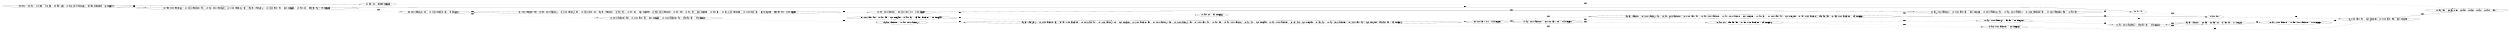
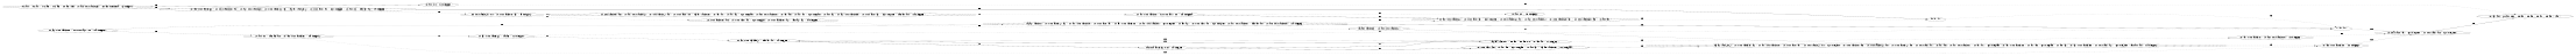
  digraph {
    fontname="DejaVu Sans Mono"
    rankdir=LR
    node [fontname="DejaVu Sans Mono"]
    edge [fontname="DejaVu Sans Mono" style=dotted]
    n1 [label="'push ebp', 'push ebx', 'push edi', 'push esi', 'sub esp, 0x3c', 'mov esi, dword [ecx+0x5c]', 'cmp esi, 0x3ffffffe', 'ja 0x805507c', "]
-   n2 [label="'mov ebp, 0xc', 'ffffffe 0x805506c',"]
+   n2 [label="'mov ebp, 0xc', 'jmp 0x805506c', "]
    n3 [label="'mov edi, dword [ecx+0x54]', 'mov dword [esp+0x18], ecx', 'mov eax, dword [ecx+0x60]', 'mov dword [esp+0x14], eax', 'lea ebx, [esi*4+0x4]', 'mov dword [esp], ebx', 'call 0x805a510', 'mov ebp, 0xc', 'test eax, eax', 'je 0x8055058', "]
    n4 [label="'mov eax, ebp', 'add esp, 0x3c', 'pop esi', 'pop edi', 'pop ebx', 'pop ebp', 'retn', "]
    n5 [label="'ebp ebx, ebx',"]
    n6 [label="'cmp dword [edi+0x4c], 0x0', 'mov dword [esp+0xc], eax', 'je 0x8054fba', "]
    n7 [label="'xor esi, esi', "]
    n8 [label="'mov dword [esp+0x8], esi', 'mov ecx, dword [esp+0x14]', 'mov dword [esp+0x4], ecx', 'mov dword [esp], 0x0', 'lea ebx, [esp+0x20]', 'mov ecx, ebx', 'mov edx, eax', 'call 0x8057e90', 'mov edi, dword [esp+0x18]', 'mov ecx, edi', 'mov edx, ebx', 'call 0x8057ed0', 'mov ebp, eax', 'mov eax, dword [esp+0x38]', 'mov dword [esp], eax', 'call 0x804b730', 'test ebp, ebp', 'jne 0x8055083', "]
    n9 [label="'mov dword [esp+0x1c], edi', 'mov dword [esp], ebx', 'call 0x805a510', 'mov dword [esp+0x10], eax', 'test eax, eax', 'je 0x8055083', "]
    n10 [label="'mov dword [esp], ebx', 'call 0x804b730', 'mov dword [esp], esi', 'call 0x804b730', "]
    n11 [label="'mov ebx, dword [esp+0xc]', 'cmp dword [ebx], 0x0', 'jne 0x805503e', "]
    n12 [label="'lea edi, [esp+0x20]', 'mov ebp, dword [esp+0x14]', "]
    n13 [label="'mov eax, dword [edi+0x64]', 'mov dword [esp], eax', 'call 0x804b730', 'mov dword [edi+0x64], ebx', 'mov eax, dword [esp+0x14]', 'mov dword [edi+0x60], eax', 'mov dword [edi+0x5c], esi', 'xor ebp, ebp', "]
-   n14 [label="'mov ebp, 0x1', 'ecx 0x805505a',"]
+   n14 [label="'mov ebp, 0x1', 'jmp 0x805505a', "]
    n15 [label="'lea eax, [esi*4+0x4]', 'mov dword [esp+0x8], eax', 'mov ebx, dword [esp+0x10]', 'mov dword [esp], ebx', 'mov dword [esp+0x4], 0x0', 'call 0x80492c0', 'mov dword [esp+0x8], esi', 'mov dword [esp+0x14], ebp', 'mov dword [esp+0x4], ebp', 'mov dword [esp], ebx', 'mov ecx, edi', 'mov ebx, dword [esp+0xc]', 'mov edx, ebx', 'call 0x8057e90', 'mov ecx, dword [esp+0x18]', 'mov edx, edi', 'call 0x8057ed0', 'mov ebp, eax', 'mov eax, dword [esp+0x38]', 'mov dword [esp], eax', 'call 0x804b730', 'test ebp, ebp', 'jne 0x8055076', "]
    n16 [label="'mov esi, dword [esp+0x10]', 'jmp 0x805505c', "]
-   n17 [label="'cmp dword [ebx], 0x0', 'jne 0x805500d', "]
    n18 [label="'lea eax, [esi+0x1]', 'mov dword [esp+0x4], eax', 'mov ebx, dword [esp+0x10]', 'mov dword [esp], ebx', 'mov ecx, dword [esp+0x1c]', 'mov edx, dword [esp+0xc]', 'call 0x8057fc0', 'mov ebp, eax', 'mov dword [esp], ebx', 'call 0x804b730', 'mov ebx, dword [esp+0xc]', 'test ebp, ebp', 'mov edi, dword [esp+0x18]', 'jne 0x805505a', "]
    n19 [label="'mov eax, dword [esp+0x10]', 'cmp dword [eax], 0x0', 'jne 0x805500d', "]
    n20 [label="'mov ebp, 0x1', 'test esi, esi', 'mov edi, dword [esp+0x18]', 'jle 0x8055076', "]
    n21 [label="'mov eax, dword [edi+0x64]', 'dec esi', 'jmp 0x8054f8b', "]
    n22 [label="'mov edx, dword [eax+esi*4]', 'test edx, edx', 'je 0x8054f80', "]
    n23 [label="'lea ecx, [esi-0x1]', 'inc esi', 'cmp esi, 0x2', 'mov esi, ecx', 'jl 0x8054fad', "]
+   n24 [label="'test byte [edx+0x34], 0x10', 'je 0x8054f80', "]
    n25 [label="'mov ebx, dword [esp+0xc]', 'mov esi, dword [esp+0x10]', 'jmp 0x805505c', "]
    n26 [label="'mov dword [esp], esi', 'mov ecx, edi', 'call 0x8054e20', 'mov ebp, eax', 'lea edi, [esp+0x20]', 'jmp 0x8054eee', "]
    n1 -> n2 [label=CFG style=solid]
    n1 -> n3 [label=CFG style=solid]
    n2 -> n4 [label=CFG]
    n3 -> n5 [label=CFG style=solid]
    n3 -> n6 [label=CFG]
    n5 -> n7 [label=CFG]
    n6 -> n8 [label=CFG style=dashed]
    n6 -> n9 [label=CFG]
    n7 -> n10 [label=CFG style=dashed]
    n8 -> n11 [label=CFG]
    n9 -> n12 [label=CFG]
    n10 -> n4 [label=CFG style=solid]
    n11 -> n13 [label=CFG style=solid]
    n11 -> n14 [label=CFG]
    n12 -> n15 [label=CFG style=dashed]
    n13 -> n5 [label=CFG]
    n15 -> n16 [label=CFG]
-   n15 -> n17 [label=CFG]
    n16 -> n10 [label=CFG style=dashed]
-   n17 -> n18 [label=CFG style=dashed]
-   n17 -> n19 [label=CFG style=dashed]
    n18 -> n7 [label=CFG style=solid]
    n18 -> n13 [label=CFG]
    n19 -> n18 [label=CFG style=dashed]
    n19 -> n20 [label=CFG style=dashed]
    n20 -> n16 [label=CFG]
    n20 -> n21 [label=CFG style=dashed]
    n21 -> n7 [label=CFG]
    n21 -> n22 [label=CFG style=dashed]
    n22 -> n23 [label=CFG style=dashed]
+   n22 -> n24 [label=CFG style=solid]
    n23 -> n22 [label=CFG style=solid]
    n23 -> n25 [label=CFG]
+   n24 -> n23 [label=CFG style=solid]
+   n24 -> n26 [label=CFG style=solid]
    n25 -> n10 [label=CFG]
    n26 -> n15 [label=CFG style=dashed]
  }
